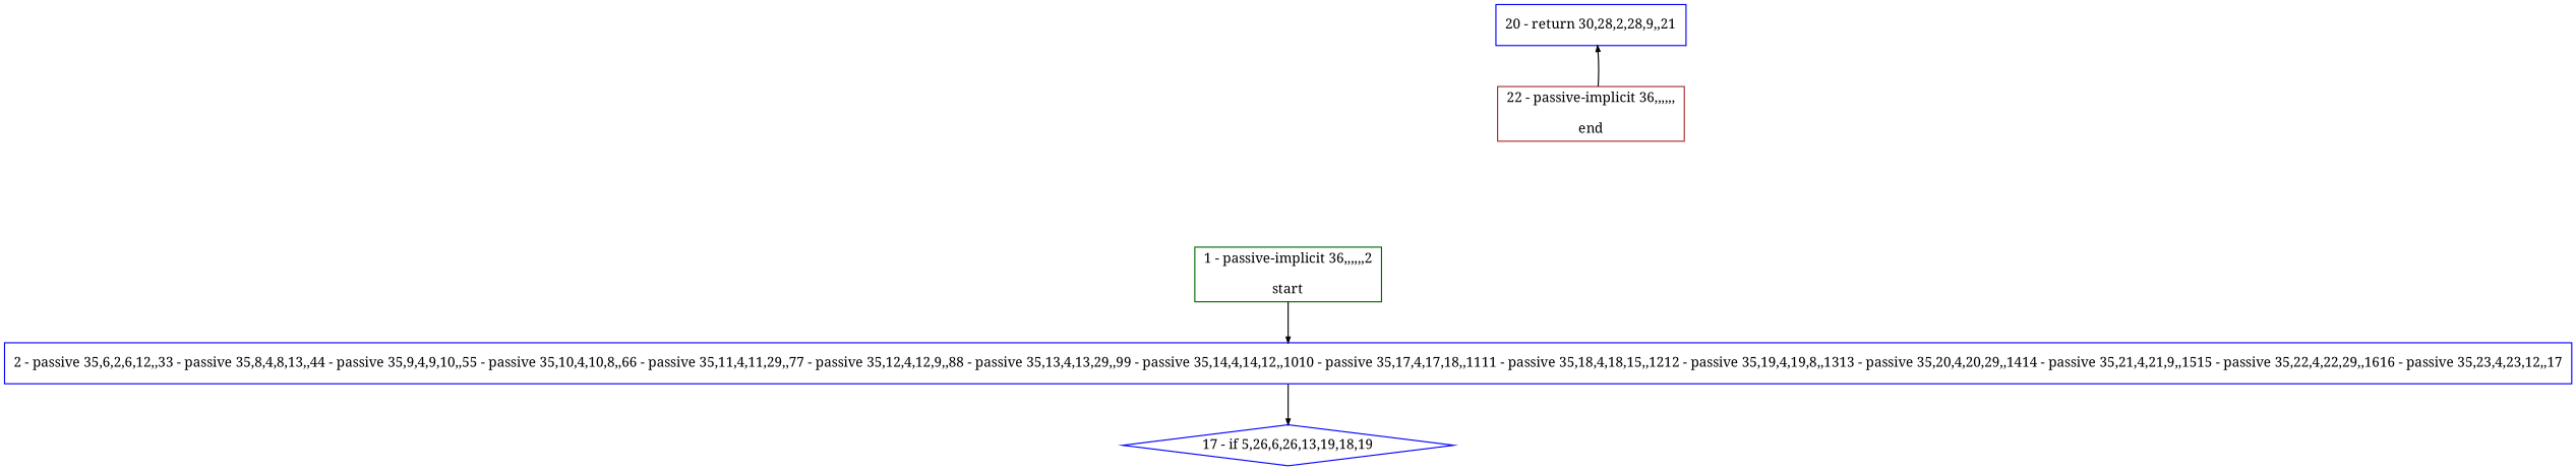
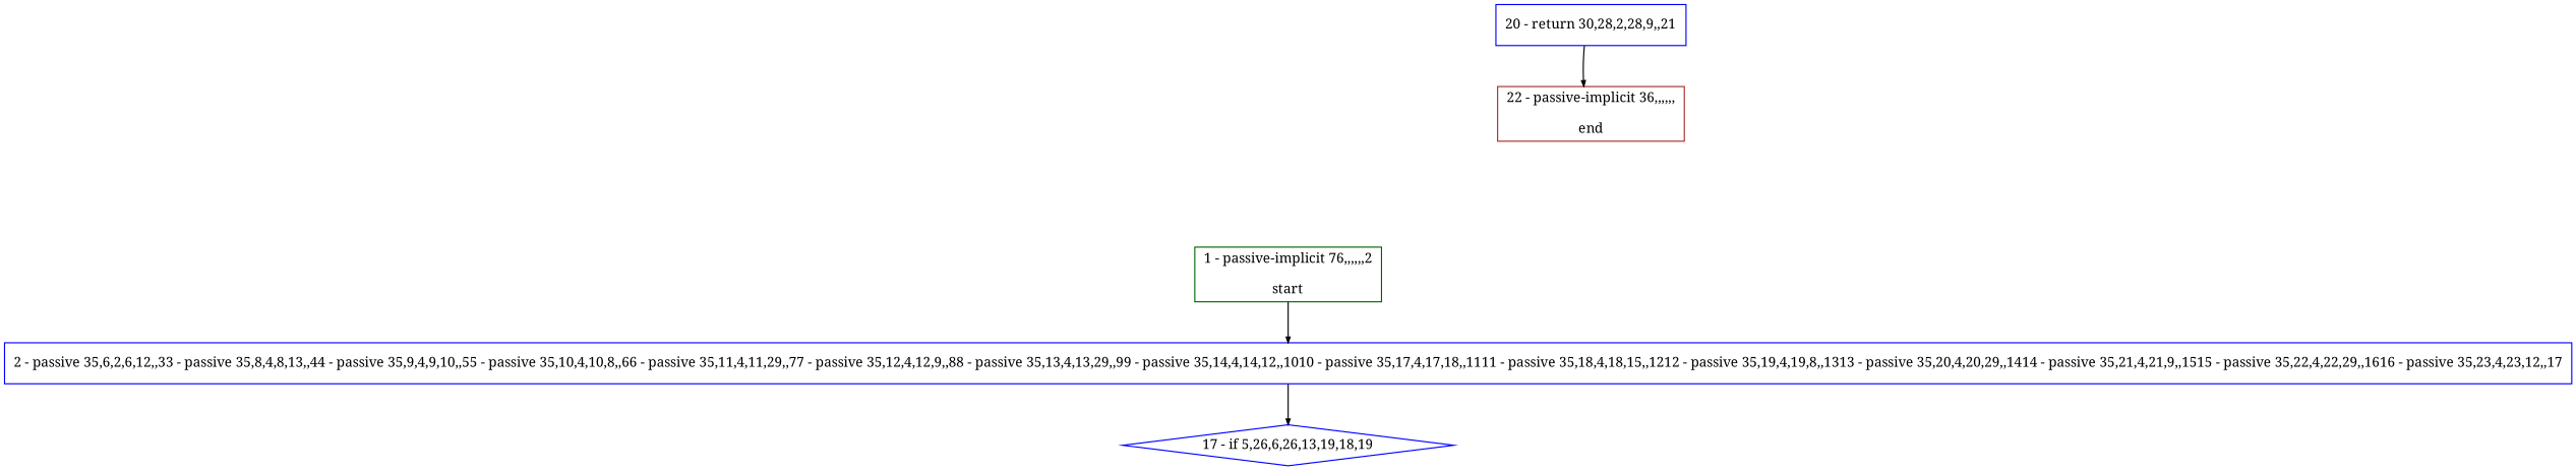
  digraph {
    bgcolor=white
    compound=true
    fillcolor="#FFFFCC"
    fontname="Noto Serif"
    fontsize=12
    pack=true
    packmode=clust
    style="rounded,filled"
    node [color="#0000ff" compound=true fillcolor="#ffffff" fixedsize=false fontname="Noto Serif" fontsize=12 node_initialized=no shape=box style=filled]
    edge [arrowhead=normal arrowsize=0.5 arrowtail=none color="#000000" compound=true dir=forward fontcolor=black fontname="Noto Serif" fontsize=12]
    n1 [label="2 - passive 35,6,2,6,12,,33 - passive 35,8,4,8,13,,44 - passive 35,9,4,9,10,,55 - passive 35,10,4,10,8,,66 - passive 35,11,4,11,29,,77 - passive 35,12,4,12,9,,88 - passive 35,13,4,13,29,,99 - passive 35,14,4,14,12,,1010 - passive 35,17,4,17,18,,1111 - passive 35,18,4,18,15,,1212 - passive 35,19,4,19,8,,1313 - passive 35,20,4,20,29,,1414 - passive 35,21,4,21,9,,1515 - passive 35,22,4,22,29,,1616 - passive 35,23,4,23,12,,17"]
    n2 [label="17 - if 5,26,6,26,13,19,18,19" shape=diamond]
-   n3 [color="#006400" label="1 - passive-implicit 36,,,,,,2\n\nstart"]
+   n3 [color="#006400" label="1 - passive-implicit 76,,,,,,2\n\nstart"]
    n4 [label="20 - return 30,28,2,28,9,,21"]
    n5 [color="#a52a2a" label="22 - passive-implicit 36,,,,,,\n\nend"]
    n1 -> n2
    n3 -> n1
-   n5 -> n4
+   n4 -> n5
  }
